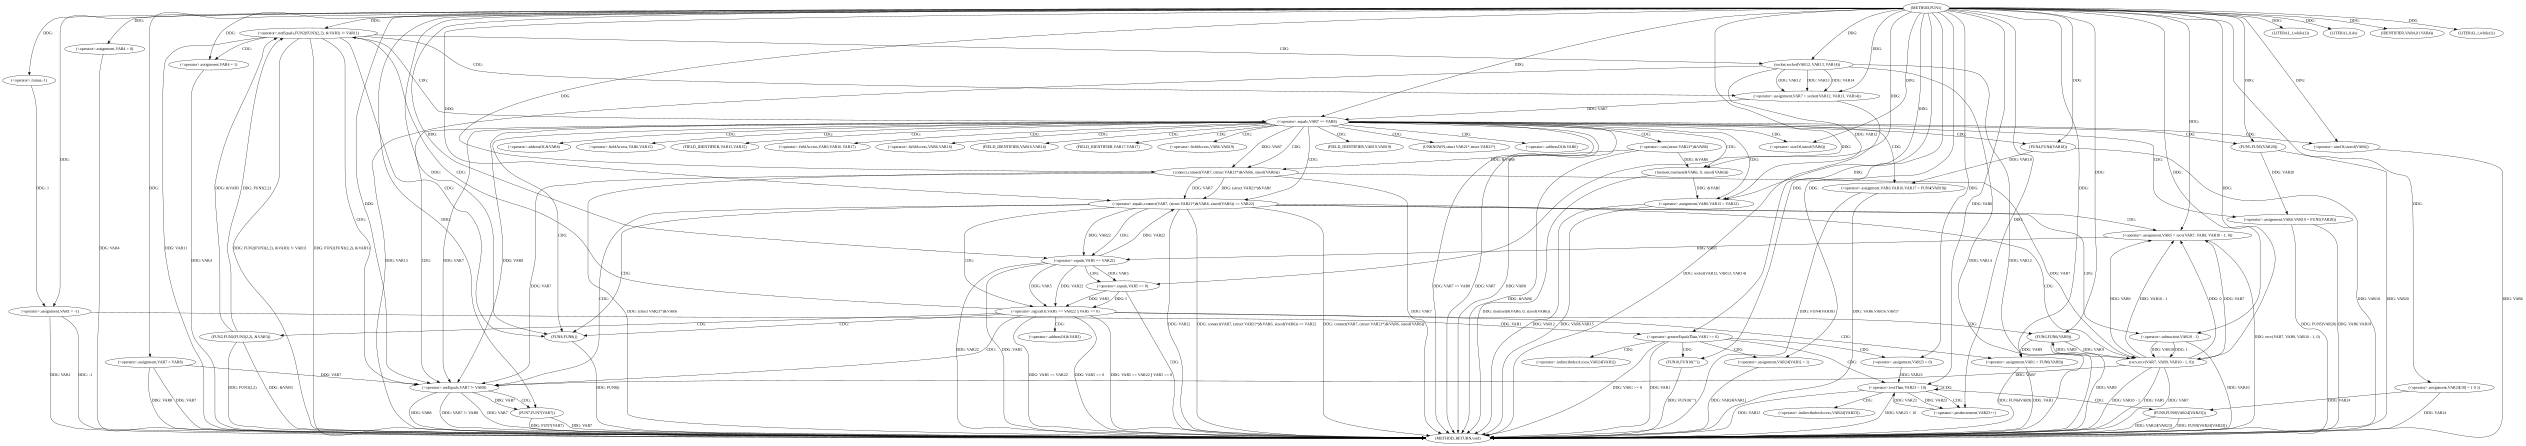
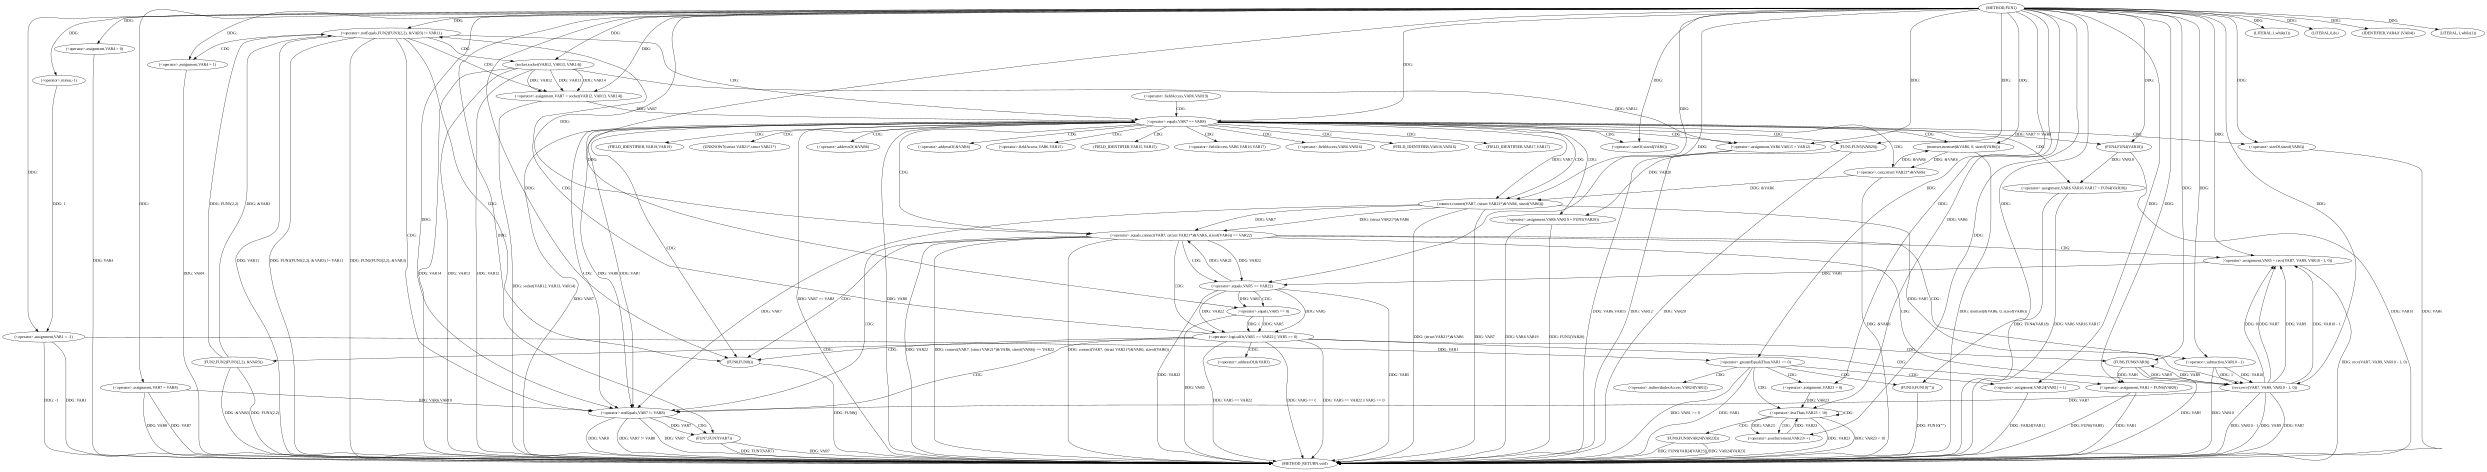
  digraph {
    fontname="Liberation Serif"
    node [fontname="Liberation Serif"]
    edge [fontname="Liberation Serif"]
    n1 [label="(METHOD,FUN1)"]
    n2 [label="(<operator>.assignment,VAR1 = -1)"]
    n3 [label="(<operator>.minus,-1)"]
    n4 [label="(LITERAL,1,while(1))"]
    n5 [label="(<operator>.assignment,VAR4 = 0)"]
    n6 [label="(<operator>.assignment,VAR7 = VAR8)"]
    n7 [label="(<operator>.notEquals,FUN2(FUN3(2,2), &VAR3) != VAR11)"]
    n8 [label="(<operator>.assignment,VAR4 = 1)"]
    n9 [label="(<operator>.assignment,VAR7 = socket(VAR12, VAR13, VAR14))"]
    n10 [label="(socket,socket(VAR12, VAR13, VAR14))"]
    n11 [label="(<operator>.equals,VAR7 == VAR8)"]
    n12 [label="(memset,memset(&VAR6, 0, sizeof(VAR6)))"]
    n13 [label="(<operator>.sizeOf,sizeof(VAR6))"]
    n14 [label="(<operator>.assignment,VAR6.VAR15 = VAR12)"]
    n15 [label="(FUN4,FUN4(VAR18))"]
    n16 [label="(FUN5,FUN5(VAR20))"]
    n17 [label="(<operator>.equals,connect(VAR7, (struct VAR21*)&VAR6, sizeof(VAR6)) == VAR22)"]
    n18 [label="(connect,connect(VAR7, (struct VAR21*)&VAR6, sizeof(VAR6)))"]
    n19 [label="(<operator>.sizeOf,sizeof(VAR6))"]
    n20 [label="(<operator>.assignment,VAR5 = recv(VAR7, VAR9, VAR10 - 1, 0))"]
    n21 [label="(recv,recv(VAR7, VAR9, VAR10 - 1, 0))"]
    n22 [label="(<operator>.subtraction,VAR10 - 1)"]
    n23 [label="(<operator>.equals,VAR5 == VAR22)"]
    n24 [label="(<operator>.equals,VAR5 == 0)"]
    n25 [label="(<operator>.assignment,VAR1 = FUN6(VAR9))"]
    n26 [label="(FUN6,FUN6(VAR9))"]
    n27 [label="(LITERAL,0,do)"]
    n28 [label="(<operator>.notEquals,VAR7 != VAR8)"]
    n29 [label="(FUN7,FUN7(VAR7))"]
    n30 [label="(IDENTIFIER,VAR4,if (VAR4))"]
    n31 [label="(FUN8,FUN8())"]
    n32 [label="(LITERAL,1,while(1))"]
-   n33 [label="(<operator>.assignment,VAR24[10] = { 0 })"]
    n34 [label="(<operator>.greaterEqualsThan,VAR1 >= 0)"]
    n35 [label="(<operator>.assignment,VAR24[VAR1] = 1)"]
    n36 [label="(<operator>.assignment,VAR23 = 0)"]
    n37 [label="(<operator>.lessThan,VAR23 < 10)"]
    n38 [label="(<operator>.postIncrement,VAR23++)"]
    n39 [label="(FUN10,FUN10(\"\"))"]
    n40 [label="(METHOD_RETURN,void)"]
    n41 [label="(<operator>.assignment,VAR6.VAR16.VAR17 = FUN4(VAR18))"]
    n42 [label="(<operator>.assignment,VAR6.VAR19 = FUN5(VAR20))"]
    n43 [label="(<operator>.cast,(struct VAR21*)&VAR6)"]
    n44 [label="(<operator>.addressOf,&VAR6)"]
    n45 [label="(<operator>.fieldAccess,VAR6.VAR15)"]
    n46 [label="(FIELD_IDENTIFIER,VAR15,VAR15)"]
    n47 [label="(<operator>.fieldAccess,VAR6.VAR16.VAR17)"]
    n48 [label="(<operator>.fieldAccess,VAR6.VAR16)"]
    n49 [label="(FIELD_IDENTIFIER,VAR16,VAR16)"]
    n50 [label="(FIELD_IDENTIFIER,VAR17,VAR17)"]
    n51 [label="(<operator>.fieldAccess,VAR6.VAR19)"]
    n52 [label="(FIELD_IDENTIFIER,VAR19,VAR19)"]
    n53 [label="(UNKNOWN,struct VAR21*,struct VAR21*)"]
    n54 [label="(<operator>.addressOf,&VAR6)"]
    n55 [label="(<operator>.logicalOr,VAR5 == VAR22 || VAR5 == 0)"]
    n56 [label="(FUN9,FUN9(VAR24[VAR23]))"]
    n57 [label="(<operator>.indirectIndexAccess,VAR24[VAR1])"]
-   n58 [label="(<operator>.indirectIndexAccess,VAR24[VAR23])"]
    n59 [label="(FUN2,FUN2(FUN3(2,2), &VAR3))"]
    n60 [label="(<operator>.addressOf,&VAR3)"]
    n1 -> n2 [label="DDG: "]
    n1 -> n3 [label="DDG: "]
    n1 -> n4 [label="DDG: "]
    n1 -> n5 [label="DDG: "]
    n1 -> n6 [label="DDG: "]
    n1 -> n7 [label="DDG: "]
    n1 -> n8 [label="DDG: "]
    n1 -> n9 [label="DDG: "]
    n1 -> n10 [label="DDG: "]
    n1 -> n11 [label="DDG: "]
    n1 -> n12 [label="DDG: "]
    n1 -> n13 [label="DDG: "]
    n1 -> n14 [label="DDG: "]
    n1 -> n15 [label="DDG: "]
    n1 -> n16 [label="DDG: "]
    n1 -> n17 [label="DDG: "]
    n1 -> n18 [label="DDG: "]
    n1 -> n19 [label="DDG: "]
    n1 -> n20 [label="DDG: "]
    n1 -> n21 [label="DDG: "]
    n1 -> n22 [label="DDG: "]
    n1 -> n23 [label="DDG: "]
    n1 -> n24 [label="DDG: "]
    n1 -> n25 [label="DDG: "]
    n1 -> n26 [label="DDG: "]
    n1 -> n27 [label="DDG: "]
    n1 -> n28 [label="DDG: "]
    n1 -> n29 [label="DDG: "]
    n1 -> n30 [label="DDG: "]
    n1 -> n31 [label="DDG: "]
    n1 -> n32 [label="DDG: "]
-   n1 -> n33 [label="DDG: "]
    n1 -> n34 [label="DDG: "]
    n1 -> n35 [label="DDG: "]
    n1 -> n36 [label="DDG: "]
    n1 -> n37 [label="DDG: VAR6"]
    n1 -> n38 [label="DDG: "]
    n1 -> n39 [label="DDG: "]
    n2 -> n34 [label="DDG: VAR1"]
    n2 -> n40 [label="DDG: VAR1"]
    n2 -> n40 [label="DDG: -1"]
    n3 -> n2 [label="DDG: 1"]
    n5 -> n40 [label="DDG: VAR4"]
-   n6 -> n28 [label="DDG: VAR7"]
+   n6 -> n28 [label="DDG: VAR6.VAR19"]
    n6 -> n40 [label="DDG: VAR8"]
    n6 -> n40 [label="DDG: VAR7"]
    n7 -> n8 [label="CDG: "]
    n7 -> n9 [label="CDG: "]
    n7 -> n10 [label="CDG: "]
    n7 -> n11 [label="CDG: "]
    n7 -> n28 [label="CDG: "]
    n7 -> n31 [label="CDG: "]
    n7 -> n40 [label="DDG: FUN2(FUN3(2,2), &VAR3)"]
    n7 -> n40 [label="DDG: VAR11"]
    n7 -> n40 [label="DDG: FUN2(FUN3(2,2), &VAR3) != VAR11"]
    n8 -> n40 [label="DDG: VAR4"]
    n9 -> n11 [label="DDG: VAR7"]
    n9 -> n40 [label="DDG: socket(VAR12, VAR13, VAR14)"]
    n10 -> n9 [label="DDG: VAR12"]
    n10 -> n9 [label="DDG: VAR13"]
    n10 -> n9 [label="DDG: VAR14"]
    n10 -> n14 [label="DDG: VAR12"]
    n10 -> n40 [label="DDG: VAR12"]
    n10 -> n40 [label="DDG: VAR14"]
    n10 -> n40 [label="DDG: VAR13"]
    n11 -> n12 [label="CDG: "]
    n11 -> n13 [label="CDG: "]
    n11 -> n14 [label="CDG: "]
-   n11 -> n15 [label="CDG: "]
+   n11 -> n15 [label="DDG: VAR7 != VAR8"]
    n11 -> n16 [label="CDG: "]
    n11 -> n17 [label="CDG: "]
    n11 -> n18 [label="DDG: VAR7"]
    n11 -> n18 [label="CDG: "]
    n11 -> n19 [label="CDG: "]
    n11 -> n28 [label="DDG: VAR7"]
    n11 -> n28 [label="DDG: VAR8"]
    n11 -> n28 [label="CDG: "]
    n11 -> n31 [label="CDG: "]
    n11 -> n40 [label="DDG: VAR8"]
    n11 -> n40 [label="DDG: VAR7 == VAR8"]
    n11 -> n40 [label="DDG: VAR7"]
    n11 -> n41 [label="CDG: "]
    n11 -> n42 [label="CDG: "]
    n11 -> n43 [label="CDG: "]
    n11 -> n44 [label="CDG: "]
    n11 -> n45 [label="CDG: "]
    n11 -> n46 [label="CDG: "]
    n11 -> n47 [label="CDG: "]
    n11 -> n48 [label="CDG: "]
    n11 -> n49 [label="CDG: "]
    n11 -> n50 [label="CDG: "]
-   n11 -> n51 [label="CDG: "]
+   n51 -> n11 [label="CDG: "]
    n11 -> n52 [label="CDG: "]
    n11 -> n53 [label="CDG: "]
    n11 -> n54 [label="CDG: "]
    n12 -> n40 [label="DDG: memset(&VAR6, 0, sizeof(VAR6))"]
-   n12 -> n14 [label="DDG: &VAR6"]
+   n12 -> n43 [label="DDG: &VAR6"]
    n14 -> n40 [label="DDG: VAR6.VAR15"]
    n14 -> n40 [label="DDG: VAR12"]
    n15 -> n40 [label="DDG: VAR18"]
    n15 -> n41 [label="DDG: VAR18"]
    n16 -> n40 [label="DDG: VAR20"]
    n16 -> n42 [label="DDG: VAR20"]
    n17 -> n20 [label="CDG: "]
    n17 -> n21 [label="CDG: "]
    n17 -> n22 [label="CDG: "]
    n17 -> n23 [label="DDG: VAR22"]
    n17 -> n23 [label="CDG: "]
    n17 -> n28 [label="CDG: "]
    n17 -> n31 [label="CDG: "]
    n17 -> n40 [label="DDG: connect(VAR7, (struct VAR21*)&VAR6, sizeof(VAR6))"]
    n17 -> n40 [label="DDG: VAR22"]
    n17 -> n40 [label="DDG: connect(VAR7, (struct VAR21*)&VAR6, sizeof(VAR6)) == VAR22"]
    n17 -> n55 [label="CDG: "]
    n18 -> n17 [label="DDG: VAR7"]
    n18 -> n17 [label="DDG: (struct VAR21*)&VAR6"]
    n18 -> n21 [label="DDG: VAR7"]
    n18 -> n28 [label="DDG: VAR7"]
    n18 -> n40 [label="DDG: VAR7"]
    n18 -> n40 [label="DDG: (struct VAR21*)&VAR6"]
    n19 -> n40 [label="DDG: VAR6"]
    n20 -> n23 [label="DDG: VAR5"]
    n20 -> n40 [label="DDG: recv(VAR7, VAR9, VAR10 - 1, 0)"]
    n21 -> n20 [label="DDG: VAR7"]
    n21 -> n20 [label="DDG: VAR9"]
    n21 -> n20 [label="DDG: VAR10 - 1"]
    n21 -> n20 [label="DDG: 0"]
    n21 -> n26 [label="DDG: VAR9"]
    n21 -> n28 [label="DDG: VAR7"]
    n21 -> n40 [label="DDG: VAR10 - 1"]
    n21 -> n40 [label="DDG: VAR9"]
    n21 -> n40 [label="DDG: VAR7"]
    n22 -> n21 [label="DDG: VAR10"]
    n22 -> n21 [label="DDG: 1"]
    n22 -> n40 [label="DDG: VAR10"]
    n23 -> n17 [label="DDG: VAR22"]
    n23 -> n24 [label="DDG: VAR5"]
    n23 -> n24 [label="CDG: "]
    n23 -> n40 [label="DDG: VAR5"]
    n23 -> n40 [label="DDG: VAR22"]
    n23 -> n55 [label="DDG: VAR5"]
    n23 -> n55 [label="DDG: VAR22"]
-   n24 -> n40 [label="CDG: "]
+   n24 -> n40 [label="DDG: VAR5"]
    n24 -> n55 [label="DDG: VAR5"]
    n24 -> n55 [label="DDG: 0"]
    n25 -> n40 [label="DDG: VAR1"]
    n25 -> n40 [label="DDG: FUN6(VAR9)"]
    n26 -> n21 [label="DDG: VAR9"]
    n26 -> n25 [label="DDG: VAR9"]
    n26 -> n40 [label="DDG: VAR9"]
    n28 -> n29 [label="DDG: VAR7"]
    n28 -> n29 [label="CDG: "]
    n28 -> n40 [label="DDG: VAR8"]
    n28 -> n40 [label="DDG: VAR7 != VAR8"]
    n28 -> n40 [label="DDG: VAR7"]
    n29 -> n40 [label="DDG: VAR7"]
    n29 -> n40 [label="DDG: FUN7(VAR7)"]
    n31 -> n40 [label="DDG: FUN8()"]
-   n33 -> n40 [label="DDG: VAR24"]
-   n33 -> n56 [label="DDG: VAR24"]
    n34 -> n35 [label="CDG: "]
    n34 -> n36 [label="CDG: "]
    n34 -> n37 [label="CDG: "]
    n34 -> n39 [label="CDG: "]
    n34 -> n40 [label="DDG: VAR1"]
    n34 -> n40 [label="DDG: VAR1 >= 0"]
    n34 -> n57 [label="CDG: "]
    n35 -> n40 [label="DDG: VAR24[VAR1]"]
    n36 -> n37 [label="DDG: VAR23"]
    n37 -> n37 [label="CDG: "]
    n37 -> n38 [label="DDG: VAR23"]
    n37 -> n38 [label="CDG: "]
    n37 -> n40 [label="DDG: VAR23"]
    n37 -> n40 [label="DDG: VAR23 < 10"]
    n37 -> n56 [label="CDG: "]
-   n37 -> n58 [label="CDG: "]
    n38 -> n37 [label="DDG: VAR23"]
    n39 -> n40 [label="DDG: FUN10(\"\")"]
    n41 -> n40 [label="DDG: FUN4(VAR18)"]
    n41 -> n40 [label="DDG: VAR6.VAR16.VAR17"]
    n42 -> n40 [label="DDG: VAR6.VAR19"]
    n42 -> n40 [label="DDG: FUN5(VAR20)"]
    n43 -> n12 [label="DDG: &VAR6"]
    n43 -> n18 [label="DDG: &VAR6"]
    n43 -> n40 [label="DDG: &VAR6"]
    n55 -> n7 [label="CDG: "]
    n55 -> n25 [label="CDG: "]
    n55 -> n26 [label="CDG: "]
    n55 -> n28 [label="CDG: "]
    n55 -> n31 [label="CDG: "]
    n55 -> n40 [label="DDG: VAR5 == VAR22"]
    n55 -> n40 [label="DDG: VAR5 == 0"]
    n55 -> n40 [label="DDG: VAR5 == VAR22 || VAR5 == 0"]
    n55 -> n59 [label="CDG: "]
    n55 -> n60 [label="CDG: "]
    n56 -> n40 [label="DDG: FUN9(VAR24[VAR23])"]
    n56 -> n40 [label="DDG: VAR24[VAR23]"]
    n59 -> n7 [label="DDG: FUN3(2,2)"]
    n59 -> n7 [label="DDG: &VAR3"]
    n59 -> n40 [label="DDG: FUN3(2,2)"]
    n59 -> n40 [label="DDG: &VAR3"]
  }
